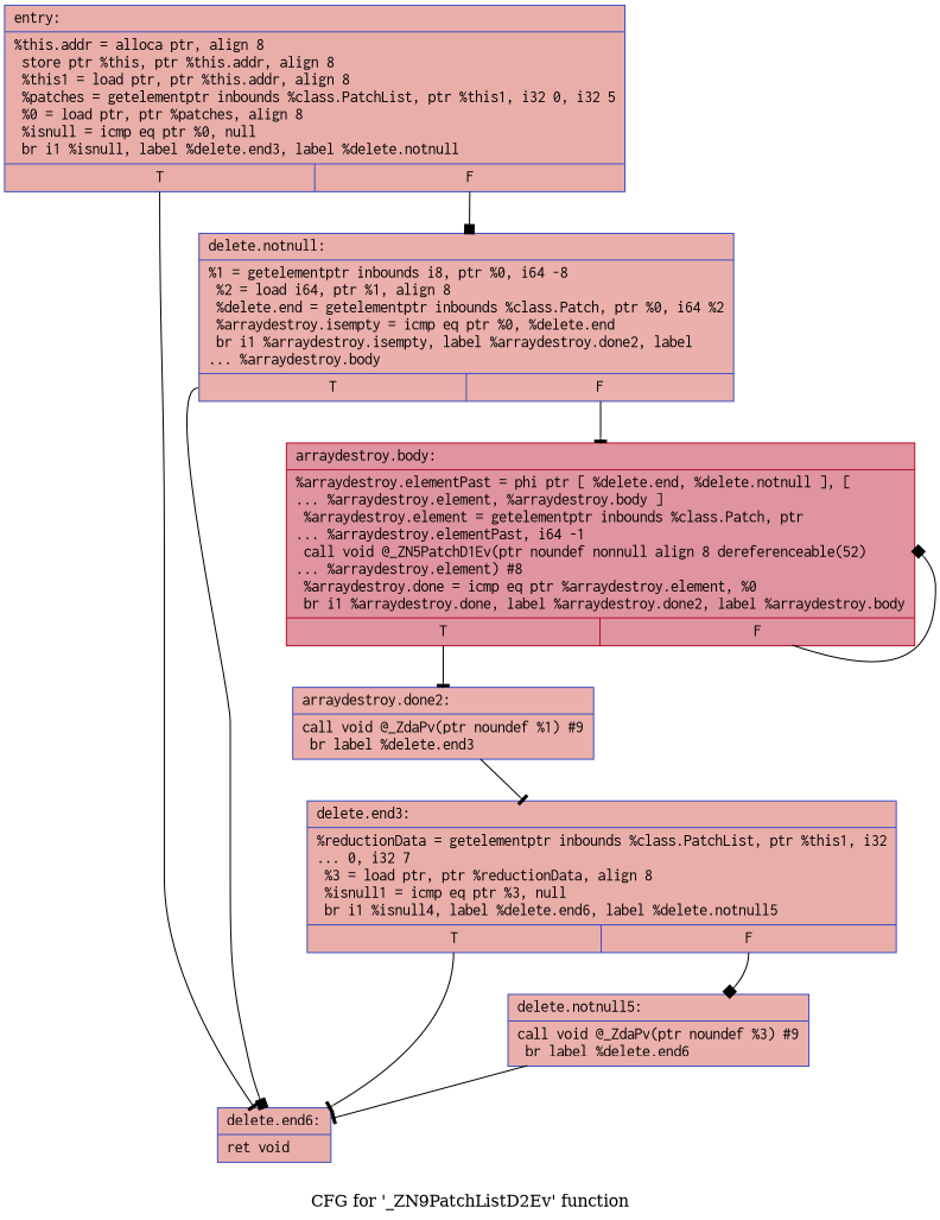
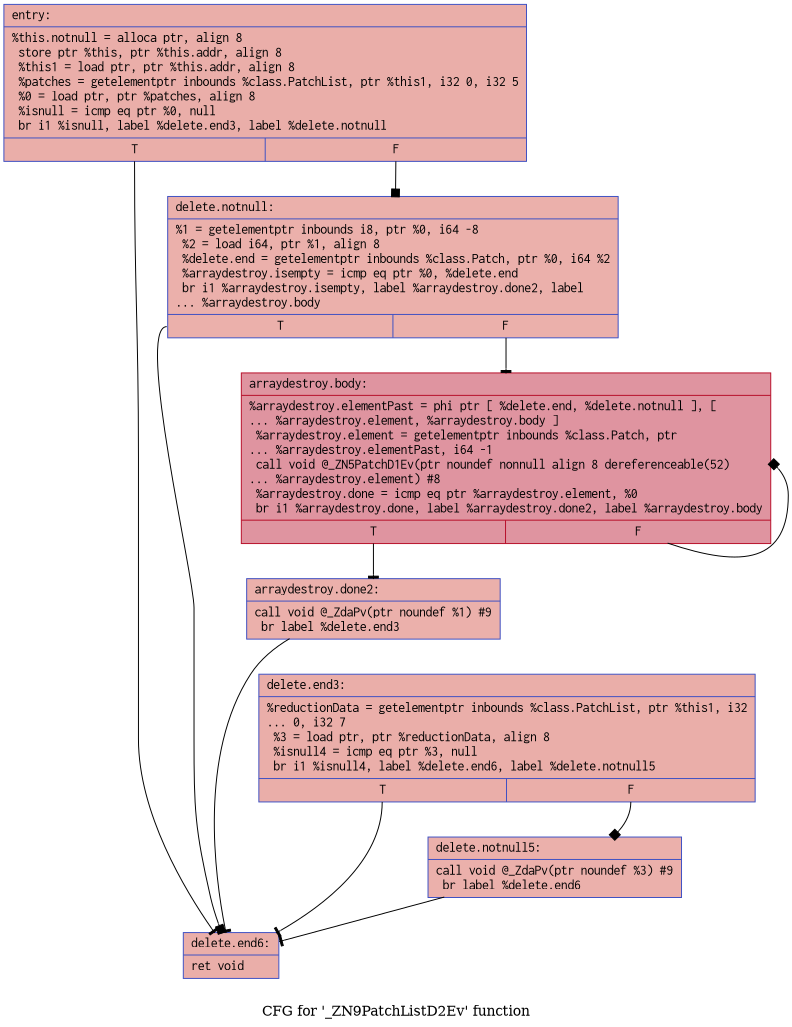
  digraph {
    label="CFG for '_ZN9PatchListD2Ev' function"
    node [color="#3d50c3ff" fillcolor="#d0473d70" fontname=Courier shape=record style=filled]
    edge [arrowhead=tee tailport=s0]
-   n1 [label="{entry:\l|  %this.addr = alloca ptr, align 8\l  store ptr %this, ptr %this.addr, align 8\l  %this1 = load ptr, ptr %this.addr, align 8\l  %patches = getelementptr inbounds %class.PatchList, ptr %this1, i32 0, i32 5\l  %0 = load ptr, ptr %patches, align 8\l  %isnull = icmp eq ptr %0, null\l  br i1 %isnull, label %delete.end3, label %delete.notnull\l|{<s0>T|<s1>F}}"]
+   n1 [label="{entry:\l|  %this.notnull = alloca ptr, align 8\l  store ptr %this, ptr %this.addr, align 8\l  %this1 = load ptr, ptr %this.addr, align 8\l  %patches = getelementptr inbounds %class.PatchList, ptr %this1, i32 0, i32 5\l  %0 = load ptr, ptr %patches, align 8\l  %isnull = icmp eq ptr %0, null\l  br i1 %isnull, label %delete.end3, label %delete.notnull\l|{<s0>T|<s1>F}}"]
    n2 [fillcolor="#d24b4070" label="{delete.notnull:\l|  %1 = getelementptr inbounds i8, ptr %0, i64 -8\l  %2 = load i64, ptr %1, align 8\l  %delete.end = getelementptr inbounds %class.Patch, ptr %0, i64 %2\l  %arraydestroy.isempty = icmp eq ptr %0, %delete.end\l  br i1 %arraydestroy.isempty, label %arraydestroy.done2, label\l... %arraydestroy.body\l|{<s0>T|<s1>F}}"]
    n3 [label="{delete.end6:\l|  ret void\l}"]
-   n4 [label="{delete.end3:\l|  %reductionData = getelementptr inbounds %class.PatchList, ptr %this1, i32\l... 0, i32 7\l  %3 = load ptr, ptr %reductionData, align 8\l  %isnull1 = icmp eq ptr %3, null\l  br i1 %isnull4, label %delete.end6, label %delete.notnull5\l|{<s0>T|<s1>F}}"]
+   n4 [label="{delete.end3:\l|  %reductionData = getelementptr inbounds %class.PatchList, ptr %this1, i32\l... 0, i32 7\l  %3 = load ptr, ptr %reductionData, align 8\l  %isnull4 = icmp eq ptr %3, null\l  br i1 %isnull4, label %delete.end6, label %delete.notnull5\l|{<s0>T|<s1>F}}"]
    n5 [fillcolor="#d24b4070" label="{delete.notnull5:\l|  call void @_ZdaPv(ptr noundef %3) #9\l  br label %delete.end6\l}"]
    n6 [color="#b70d28ff" fillcolor="#b70d2870" label="{arraydestroy.body:\l|  %arraydestroy.elementPast = phi ptr [ %delete.end, %delete.notnull ], [\l... %arraydestroy.element, %arraydestroy.body ]\l  %arraydestroy.element = getelementptr inbounds %class.Patch, ptr\l... %arraydestroy.elementPast, i64 -1\l  call void @_ZN5PatchD1Ev(ptr noundef nonnull align 8 dereferenceable(52)\l... %arraydestroy.element) #8\l  %arraydestroy.done = icmp eq ptr %arraydestroy.element, %0\l  br i1 %arraydestroy.done, label %arraydestroy.done2, label %arraydestroy.body\l|{<s0>T|<s1>F}}"]
    n7 [fillcolor="#d24b4070" label="{arraydestroy.done2:\l|  call void @_ZdaPv(ptr noundef %1) #9\l  br label %delete.end3\l}"]
    n1 -> n2 [arrowhead=box tailport=s1]
    n1 -> n3
    n2 -> n3 [arrowhead=box]
    n2 -> n6 [tailport=s1]
    n4 -> n3
    n4 -> n5 [arrowhead=box tailport=s1]
    n5 -> n3
    n6 -> n6 [arrowhead=box tailport=s1]
    n6 -> n7
-   n7 -> n4
+   n7 -> n3
  }
